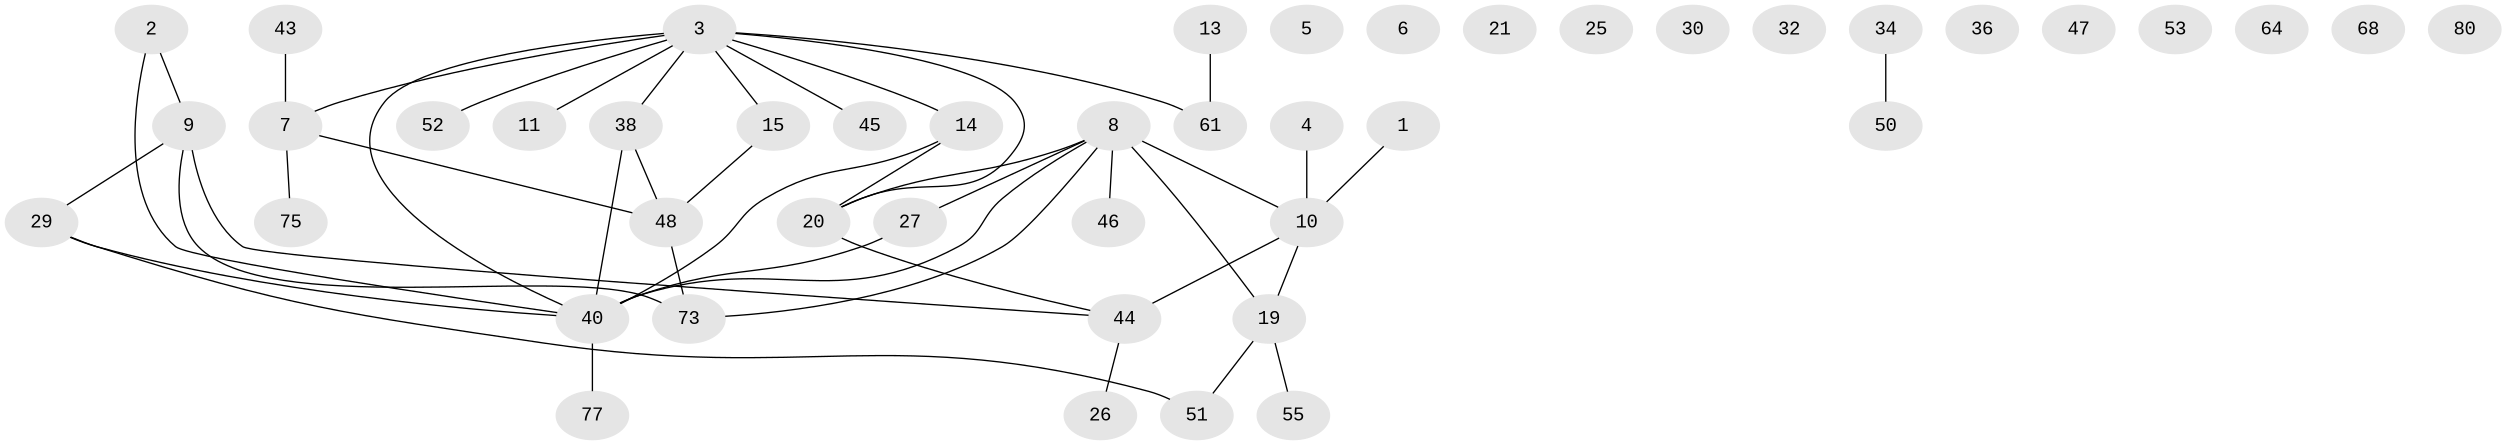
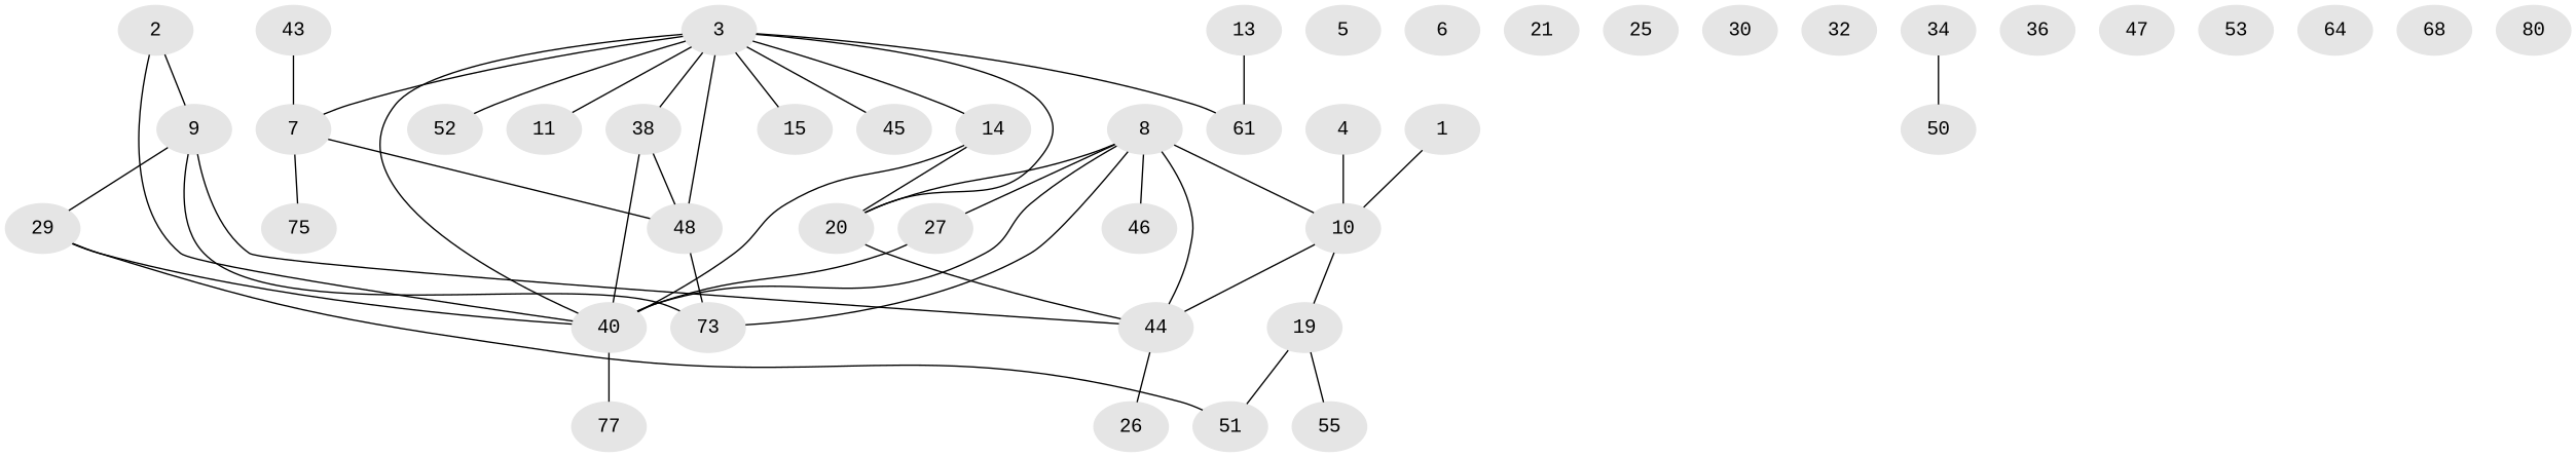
  graph {
    fontname="Liberation Mono"
    node [color=gray90 fontname="Liberation Mono" style=filled]
    edge [fontname="Liberation Mono"]
    10 [super="+58+49+18"]
    n2 [label=44 super="+84+72"]
    19
    1
    2
    9
    40 [super="+82+83"]
    73 [super="+74"]
    29 [super="+44+41"]
    77
    3 [super="+56+16+22+12"]
    7 [super="+35"]
    11
    14 [super="+76"]
    15
    20 [super="+60+42"]
    38 [super="+69"]
    45
    48 [super="+59"]
    52
    61
    75 [super="+81"]
    4
    5 [super="+90"]
    6
    8 [super="+63+28"]
    27 [super="+31"]
    46
    26
    51
    55 [super="+66"]
    13 [super="+70+57+17"]
    21
    25
    30
    32
    34 [super="+37"]
    50
    36
    43
    47
    53
    64
    68
    80
    10 -- n2 [weight=2]
    10 -- 19
    n2 -- 26
    19 -- 51
    19 -- 55
    1 -- 10
    2 -- 9
    2 -- 40
    9 -- n2
    9 -- 73
    9 -- 29
    40 -- 77
    29 -- 40
    29 -- 51
    3 -- 40
    3 -- 7 [weight=2]
    3 -- 11
    3 -- 14
    3 -- 15 [weight=2]
    3 -- 20
    3 -- 38 [weight=3]
    3 -- 45 [weight=2]
-   15 -- 48
+   3 -- 48
    3 -- 52
    3 -- 61 [weight=2]
    7 -- 48
    7 -- 75
    14 -- 40
    14 -- 20
    20 -- n2
    38 -- 40
    38 -- 48
    48 -- 73
    4 -- 10
    8 -- 10 [weight=2]
-   8 -- 19
+   8 -- n2
    8 -- 40
    8 -- 73
    8 -- 20
    8 -- 27
    8 -- 46
    27 -- 40 [weight=2]
    13 -- 61
    34 -- 50
    43 -- 7
  }
